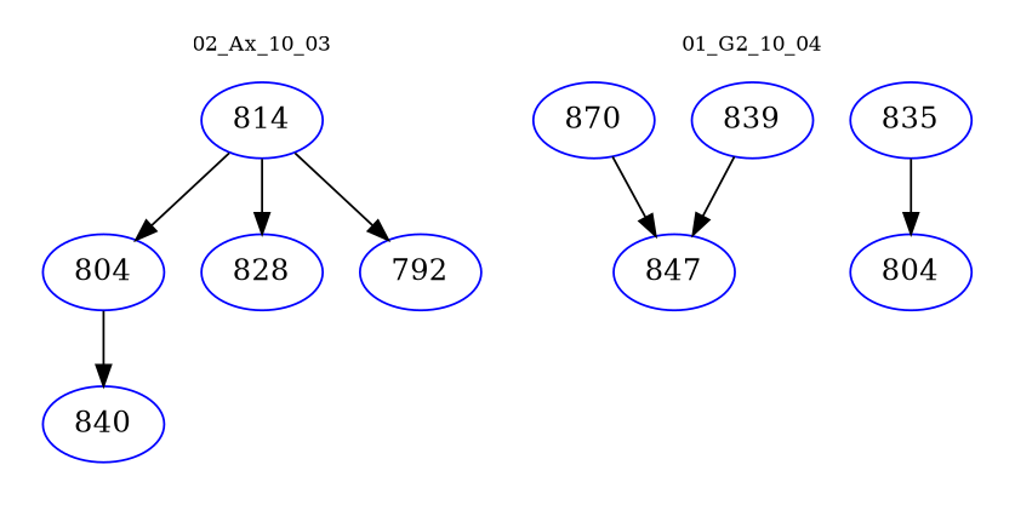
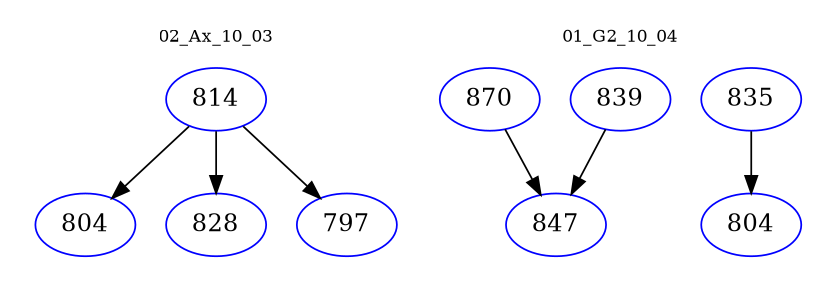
  digraph {
    node [color=blue]
    edge [color=black]
    n1 [label=814]
    n2 [label=804]
    n3 [label=828]
-   n4 [label=840]
-   n5 [label=792]
+   n5 [label=797]
    n6 [label=839]
    n7 [label=835]
    n8 [label=847]
    n9 [label=804]
    n10 [label=870]
    subgraph cluster_1 {
      color=white
      fontsize=10
      label="02_Ax_10_03"
      n1
      n2
      n3
-     n4
      n5
    }
    subgraph cluster_2 {
      color=white
      fontsize=10
      label="01_G2_10_04"
      n6
      n7
      n8
      n9
      n10
    }
    n1 -> n2
    n1 -> n3
    n1 -> n5
-   n2 -> n4
    n6 -> n8
    n7 -> n9
    n10 -> n8
  }
